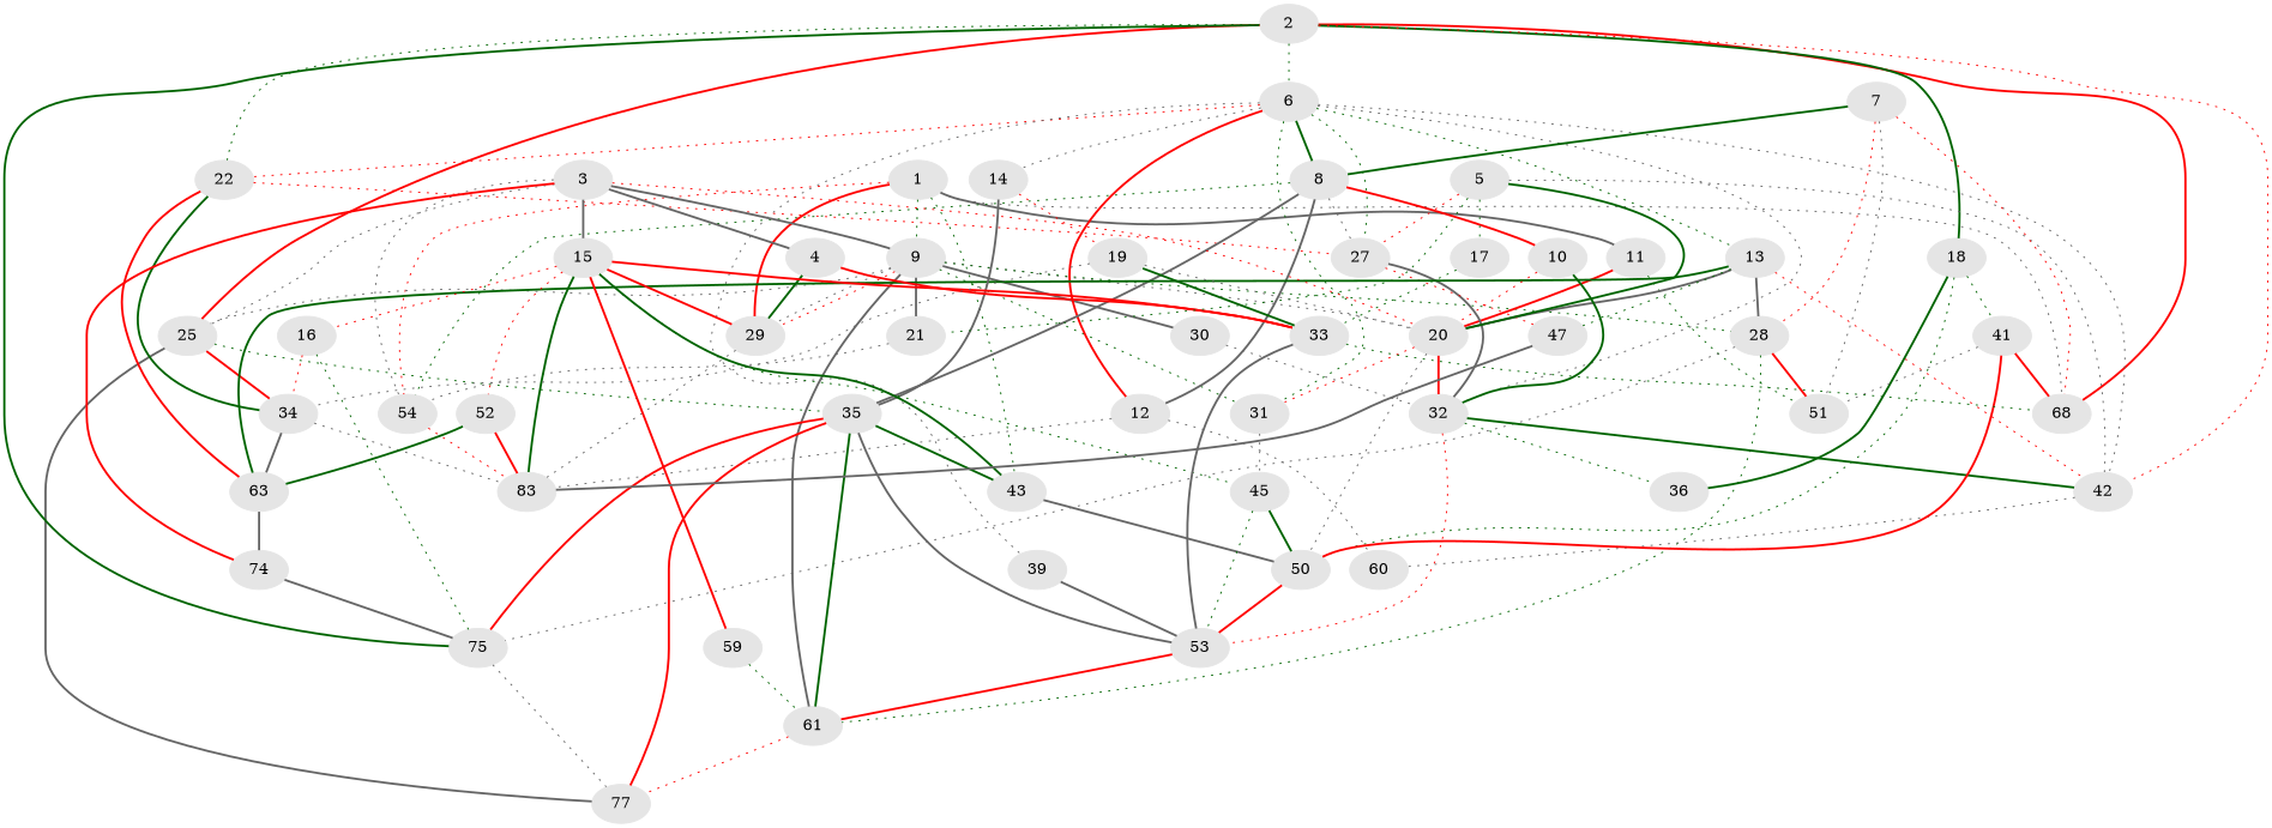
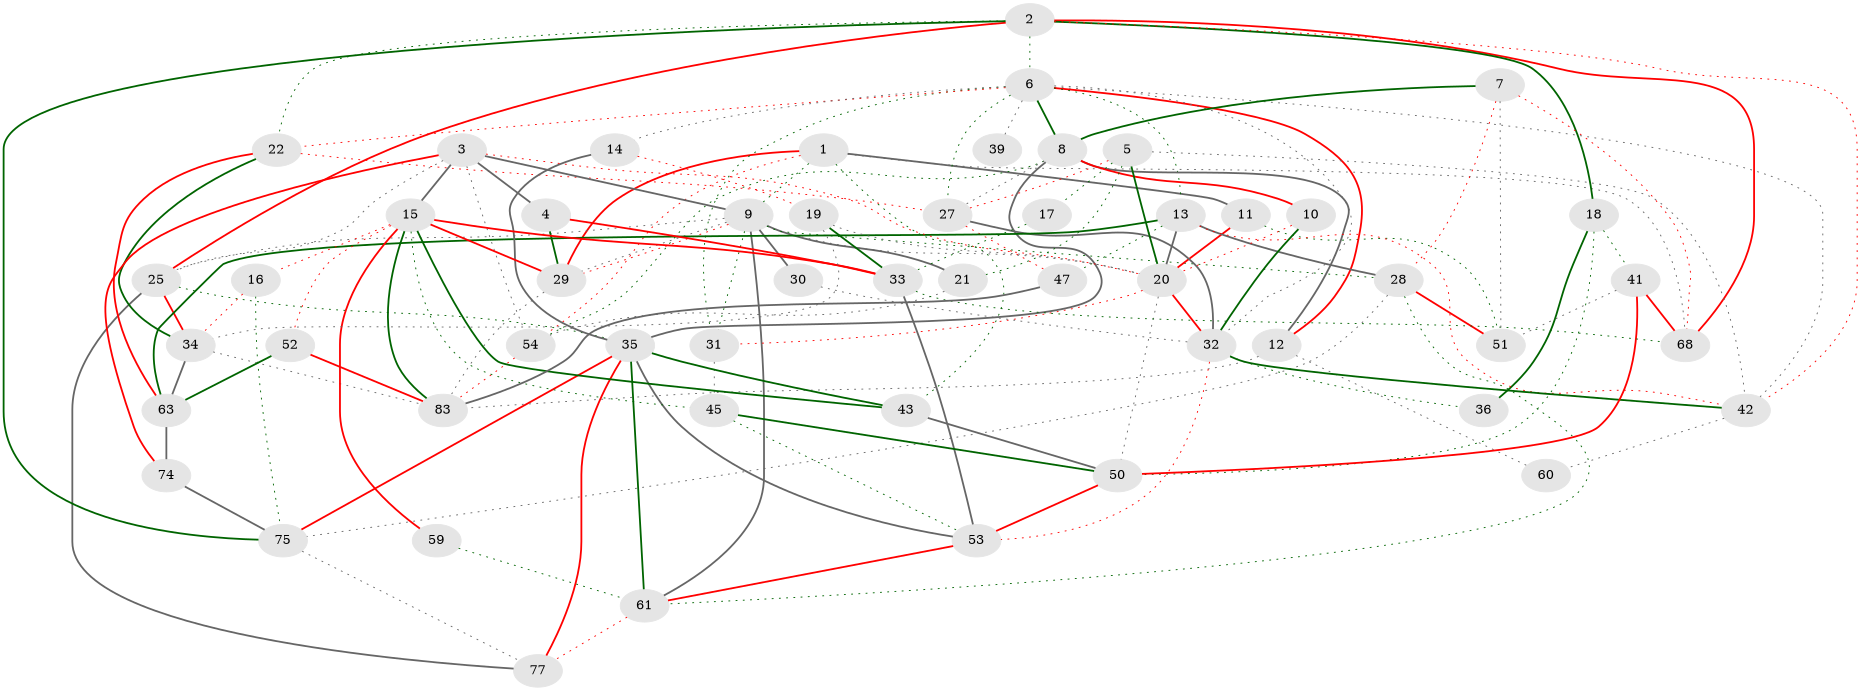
  graph {
    node [color=gray90 style=filled]
    edge [color=gray40 style=dotted]
    1 [super="+79"]
    9 [super="+26"]
    11
    29
    43 [super="+58"]
    54 [super="+70"]
    68
    25 [super="+56"]
    20 [super="+64"]
    21
    31 [super="+44"]
    28 [super="+38"]
    30
    61 [super="+78"]
    51
    83 [super="+84"]
    50 [super="+67"]
    2 [super="+65"]
    6 [super="+37"]
    18
    22 [super="+80"]
    42 [super="+69"]
    75 [super="+82"]
    27 [super="+81"]
    8 [super="+76"]
    12
    13 [super="+72"]
    14
    32 [super="+57"]
    39
    36
    41 [super="+46"]
    63 [super="+73"]
    34 [super="+62"]
    35 [super="+55"]
    77
    60
    3 [super="+49"]
    4
    15 [super="+23"]
    74
    33 [super="+40"]
    16
    45
    52
    59
    53 [super="+66"]
    5 [super="+24"]
    17
    47
    10 [super="+71"]
    19
    7 [super="+48"]
    1 -- 9 [color=darkgreen]
    1 -- 11 [style=bold]
    1 -- 29 [color=red style=bold]
    1 -- 43 [color=darkgreen]
    1 -- 54 [color=red]
    1 -- 68
    9 -- 29
    9 -- 29 [color=red]
    9 -- 25
    9 -- 20
    9 -- 21 [style=bold]
    9 -- 31 [color=darkgreen weight=2]
    9 -- 28 [color=darkgreen]
    9 -- 30 [style=bold]
    9 -- 61 [style=bold]
    11 -- 20 [color=red style=bold]
    11 -- 51 [color=darkgreen]
    29 -- 83
    43 -- 50 [style=bold]
    54 -- 83 [color=red]
    25 -- 34 [color=red style=bold]
    25 -- 35 [color=darkgreen]
    25 -- 77 [style=bold]
    20 -- 31 [color=red]
    20 -- 50
    20 -- 32 [color=red style=bold]
    21 -- 54
    31 -- 45
    28 -- 61 [color=darkgreen]
    28 -- 51 [color=red style=bold]
    28 -- 75
    30 -- 32
    61 -- 77 [color=red]
    50 -- 53 [color=red style=bold]
    2 -- 68 [color=red style=bold]
    2 -- 25 [color=red style=bold]
    2 -- 6 [color=darkgreen]
    2 -- 18 [color=darkgreen style=bold]
    2 -- 22 [color=darkgreen]
    2 -- 42 [color=red]
    2 -- 75 [color=darkgreen style=bold]
    6 -- 31 [color=darkgreen]
    6 -- 22 [color=red]
    6 -- 42
    6 -- 27 [color=darkgreen]
    6 -- 8 [color=darkgreen style=bold]
    6 -- 12 [color=red style=bold]
    6 -- 13 [color=darkgreen]
    6 -- 14
    6 -- 32
    6 -- 39
    18 -- 50 [color=darkgreen]
    18 -- 36 [color=darkgreen style=bold]
    18 -- 41 [color=darkgreen]
    22 -- 27 [color=red]
    22 -- 63 [color=red style=bold]
    22 -- 34 [color=darkgreen style=bold]
    42 -- 60
    75 -- 77
    27 -- 32 [style=bold]
    27 -- 47 [color=red]
    8 -- 54 [color=darkgreen]
    8 -- 27
    8 -- 12 [style=bold]
    8 -- 35 [style=bold]
    8 -- 10 [color=red style=bold]
    12 -- 83
    12 -- 60
    13 -- 20 [style=bold]
    13 -- 28 [style=bold]
    13 -- 42 [color=red]
    13 -- 63 [color=darkgreen style=bold]
    13 -- 47 [color=darkgreen]
    14 -- 35 [style=bold]
    14 -- 19 [color=red]
    32 -- 42 [color=darkgreen style=bold]
    32 -- 36 [color=darkgreen]
    32 -- 53 [color=red]
-   39 -- 53 [style=bold]
    41 -- 68 [color=red style=bold]
    41 -- 51
    41 -- 50 [color=red style=bold]
    63 -- 74 [style=bold]
    34 -- 83
    34 -- 63 [style=bold]
    35 -- 43 [color=darkgreen style=bold]
    35 -- 61 [color=darkgreen style=bold]
    35 -- 75 [color=red style=bold]
    35 -- 77 [color=red style=bold]
    35 -- 53 [style=bold]
    3 -- 9 [style=bold]
    3 -- 54
    3 -- 25
    3 -- 20 [color=red]
    3 -- 4 [style=bold]
    3 -- 15 [style=bold]
    3 -- 74 [color=red style=bold]
    4 -- 29 [color=darkgreen style=bold]
    4 -- 33 [color=red style=bold]
    15 -- 29 [color=red style=bold]
    15 -- 43 [color=darkgreen style=bold]
    15 -- 83 [color=darkgreen style=bold]
    15 -- 33 [color=red style=bold]
    15 -- 16 [color=red]
    15 -- 45 [color=darkgreen]
    15 -- 52 [color=red]
    15 -- 59 [color=red style=bold]
    74 -- 75 [style=bold]
    33 -- 68 [color=darkgreen]
    33 -- 53 [style=bold]
    16 -- 75 [color=darkgreen]
    16 -- 34 [color=red]
    45 -- 50 [color=darkgreen style=bold]
    45 -- 53 [color=darkgreen]
    52 -- 83 [color=red style=bold]
    52 -- 63 [color=darkgreen style=bold]
    59 -- 61 [color=darkgreen]
    53 -- 61 [color=red style=bold]
    5 -- 20 [color=darkgreen style=bold]
    5 -- 21 [color=darkgreen]
    5 -- 42
    5 -- 27 [color=red]
    5 -- 17 [color=darkgreen]
    17 -- 33 [color=darkgreen]
    47 -- 83 [style=bold]
    10 -- 20 [color=red weight=2]
    10 -- 32 [color=darkgreen style=bold]
    19 -- 20
    19 -- 34
    19 -- 33 [color=darkgreen style=bold]
    7 -- 68 [color=red]
    7 -- 28 [color=red]
    7 -- 51
    7 -- 8 [color=darkgreen style=bold]
  }
